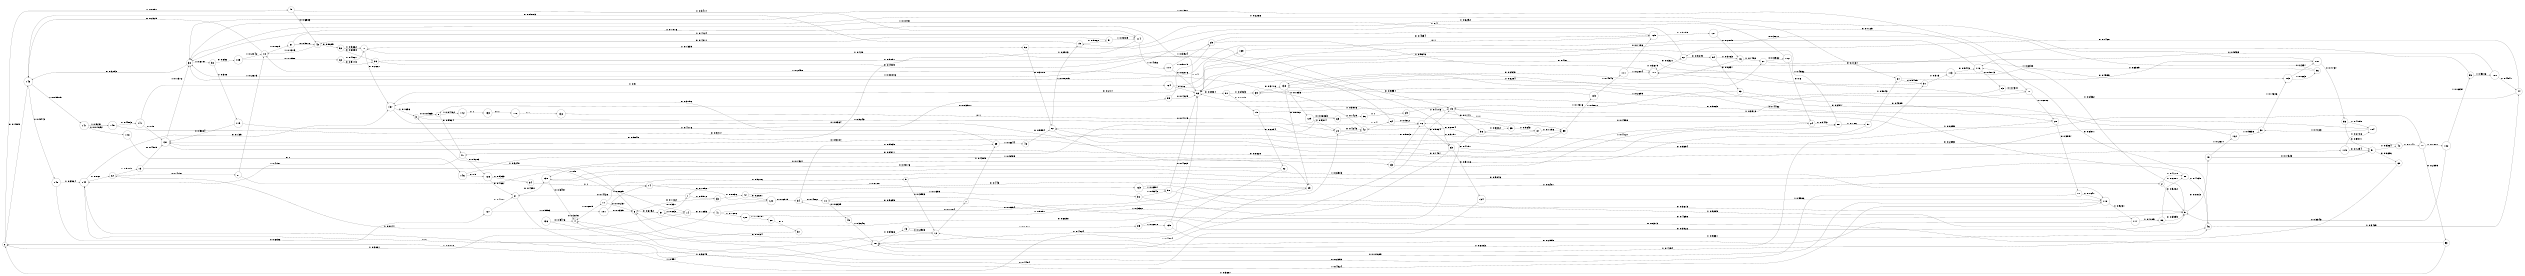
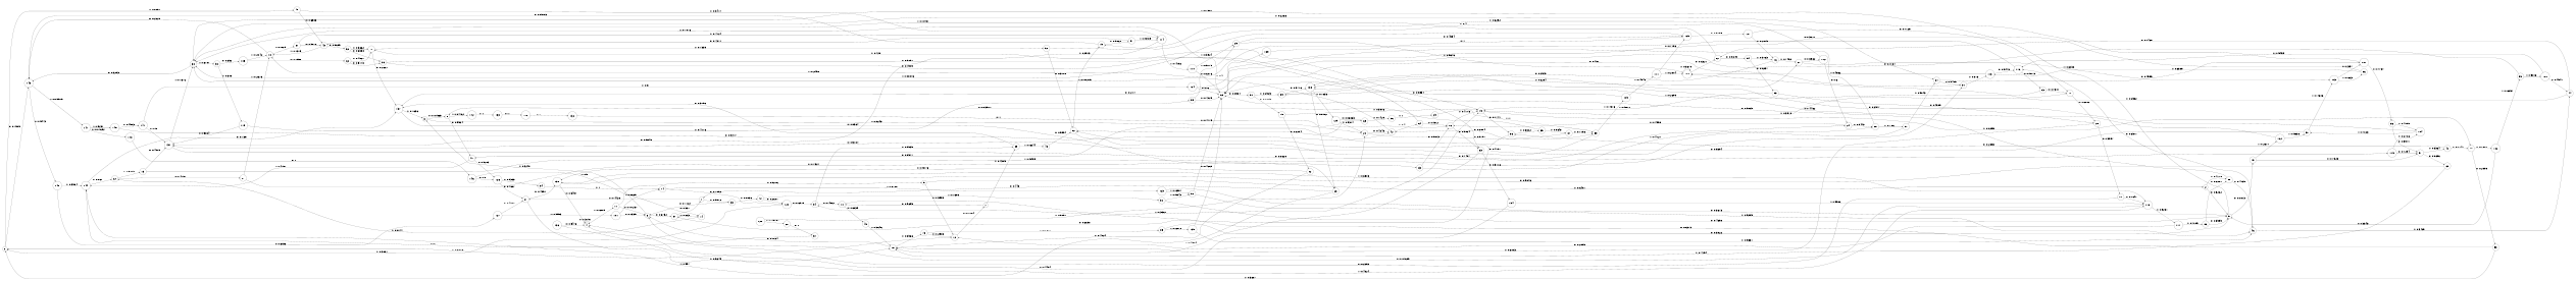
  digraph {
    rankdir=LR
    node [fontsize=24 shape=circle]
    edge [fontsize=24]
    0
    143
    45
    140
    147
    43
    114
    144
    127
    145
    148
    18
    52
    131
    110
    1
    21
    33
    130
    78
    6
    72
    4
    118
    73
    3
    37
    120
    90
    2
    5
    58
    79
    38
    66
    46
    51
    122
    50
    80
    116
    44
    8
    20
    47
    142
    42
    59
    126
    133
    64
    109
    11
    9
    12
    40
    60
    138
    30
    105
    115
    14
-   41
    22
    7
    10
    89
    49
    15
    48
    137
    56
    70
    82
    23
    34
    106
    136
    35
    53
    102
    13
    31
    119
    113
    104
    108
    128
    81
    68
    65
    87
    94
    99
    16
    27
    129
    112
    103
    69
    19
    24
    107
    96
    17
    117
    86
    61
    91
    76
    71
    111
    85
    88
    63
    97
    134
    84
    25
    125
    121
    67
    77
    54
    26
    55
    28
    29
    39
    75
    83
    32
    98
    74
    123
    36
    62
    95
    57
    92
    93
    100
    135
    101
    132
    124
    139
    141
    146
    0 -> 143 [label="0: 0.1909   "]
    0 -> 45 [label="1: 0.8091   "]
    143 -> 140 [label="0: 0.9442   "]
    143 -> 147 [label="1: 0.05579  "]
    45 -> 43 [label="0: 0.6583   "]
    45 -> 114 [label="1: 0.3417   "]
    140 -> 144 [label="1: 0.3964   "]
    140 -> 127 [label="0: 0.6036   "]
    147 -> 145 [label="1: 0.9231   "]
    147 -> 148 [label="0: 0.07692  "]
    43 -> 18 [label="1: 0.1315   "]
    43 -> 52 [label="0: 0.8685   "]
    114 -> 131 [label="0: 0.5848   "]
    114 -> 110 [label="1: 0.4152   "]
    144 -> 22 [label="1: 0.861    "]
    144 -> 137 [label="0: 0.139    "]
    127 -> 21 [label="0: 0.4007   "]
    127 -> 101 [label="1: 0.5993   "]
    145 -> 42 [label="0: 0.5417   "]
    145 -> 141 [label="1: 0.4583   "]
    148 -> 146 [label="0: 1        "]
    18 -> 143 [label="0: 0.2325   "]
    18 -> 61 [label="1: 0.7675   "]
    52 -> 71 [label="1: 0.3662   "]
    52 -> 26 [label="0: 0.6338   "]
    131 -> 38 [label="1: 0.1372   "]
    131 -> 119 [label="0: 0.8628   "]
    110 -> 66 [label="0: 0.6076   "]
    110 -> 25 [label="1: 0.3924   "]
    1 -> 21 [label="0: 0.4428   "]
    1 -> 33 [label="1: 0.5572   "]
    21 -> 130 [label="0: 0.4351   "]
    21 -> 78 [label="1: 0.5649   "]
    33 -> 6 [label="0: 0.1164   "]
    33 -> 72 [label="1: 0.8836   "]
    130 -> 4 [label="0: 0.3497   "]
    130 -> 118 [label="1: 0.6503   "]
    78 -> 6 [label="0: 0.1034   "]
    78 -> 73 [label="1: 0.8966   "]
    6 -> 3 [label="1: 0.3248   "]
    6 -> 37 [label="0: 0.6752   "]
    72 -> 120 [label="0: 0.2601   "]
    72 -> 90 [label="1: 0.7399   "]
    4 -> 4 [label="0: 0.3191   "]
    4 -> 11 [label="1: 0.6809   "]
    118 -> 6 [label="0: 0.07689  "]
    118 -> 117 [label="1: 0.9231   "]
    73 -> 12 [label="0: 0.2983   "]
    73 -> 85 [label="1: 0.7017   "]
    3 -> 8 [label="0: 0.07565  "]
    3 -> 20 [label="1: 0.9243   "]
    37 -> 1 [label="0: 0.337    "]
    37 -> 14 [label="1: 0.663    "]
    120 -> 0 [label="1: 0.3081   "]
    120 -> 94 [label="0: 0.6919   "]
    90 -> 5 [label="0: 0.4658   "]
    90 -> 98 [label="1: 0.5342   "]
    2 -> 5 [label="0: 0.5282   "]
    2 -> 58 [label="1: 0.4718   "]
    5 -> 79 [label="0: 0.8013   "]
    5 -> 38 [label="1: 0.1987   "]
    58 -> 66 [label="0: 0.5865   "]
    58 -> 46 [label="1: 0.4135   "]
    79 -> 51 [label="0: 0.7323   "]
    79 -> 122 [label="1: 0.2677   "]
    38 -> 143 [label="0: 0.3293   "]
    38 -> 50 [label="1: 0.6707   "]
    66 -> 38 [label="1: 0.1016   "]
    66 -> 80 [label="0: 0.8984   "]
    46 -> 116 [label="0: 0.6571   "]
    46 -> 44 [label="1: 0.3429   "]
    51 -> 40 [label="1: 0.3364   "]
    51 -> 60 [label="0: 0.6636   "]
    122 -> 138 [label="0: 0.4462   "]
    122 -> 30 [label="1: 0.5538   "]
    50 -> 105 [label="0: 0.692    "]
    50 -> 115 [label="1: 0.308    "]
    80 -> 39 [label="1: 0.2925   "]
    80 -> 75 [label="0: 0.7075   "]
    116 -> 38 [label="1: 0.08275  "]
    116 -> 83 [label="0: 0.9173   "]
    44 -> 108 [label="1: 0.2532   "]
    44 -> 67 [label="0: 0.7468   "]
    8 -> 47 [label="0: 0.9524   "]
    8 -> 142 [label="1: 0.04762  "]
    20 -> 42 [label="0: 0.4243   "]
    20 -> 59 [label="1: 0.5757   "]
    47 -> 144 [label="1: 0.4757   "]
    47 -> 126 [label="0: 0.5283   "]
    142 -> 133 [label="1: 1        "]
    42 -> 18 [label="1: 0.2458   "]
    42 -> 64 [label="1: 0.4      "]
    59 -> 131 [label="0: 0.5184   "]
    59 -> 109 [label="1: 0.4816   "]
    126 -> 21 [label="0: 0.4667   "]
    126 -> 34 [label="1: 0.5333   "]
    133 -> 106 [label="0: 1        "]
    64 -> 76 [label="0: 0.572    "]
    64 -> 71 [label="1: 0.428    "]
    109 -> 66 [label="0: 0.5954   "]
    109 -> 111 [label="1: 0.4046   "]
    11 -> 6 [label="0: 0.07237  "]
    11 -> 9 [label="1: 0.9276   "]
    9 -> 2 [label="1: 0.6407   "]
    9 -> 12 [label="0: 0.3593   "]
    12 -> 0 [label="1: 0.2816   "]
    12 -> 7 [label="0: 0.7184   "]
    40 -> 56 [label="0: 0.2853   "]
    40 -> 70 [label="1: 0.7147   "]
    60 -> 130 [label="0: 0.5846   "]
    60 -> 78 [label="1: 0.4154   "]
    138 -> 23 [label="0: 0.8167   "]
    138 -> 129 [label="1: 0.1833   "]
    30 -> 82 [label="0: 0.5394   "]
    30 -> 103 [label="1: 0.4606   "]
    105 -> 18 [label="1: 0.2042   "]
    105 -> 62 [label="0: 0.7958   "]
    115 -> 131 [label="0: 0.5824   "]
    115 -> 95 [label="1: 0.4176   "]
-   14 -> 41 [label="0: 0.1853   "]
    14 -> 22 [label="1: 0.8147   "]
-   41 -> 23 [label="0: 0.8394   "]
-   41 -> 128 [label="1: 0.1606   "]
    22 -> 13 [label="1: 0.5809   "]
    22 -> 81 [label="0: 0.4191   "]
    7 -> 10 [label="0: 0.5695   "]
    7 -> 89 [label="1: 0.4305   "]
    10 -> 49 [label="0: 0.6639   "]
    10 -> 15 [label="1: 0.3361   "]
    89 -> 48 [label="1: 0.6244   "]
    89 -> 137 [label="0: 0.3756   "]
    49 -> 78 [label="1: 0.3646   "]
    15 -> 56 [label="0: 0.1741   "]
    15 -> 70 [label="1: 0.8259   "]
    48 -> 82 [label="0: 0.5994   "]
    137 -> 3 [label="1: 0.1636   "]
    137 -> 23 [label="0: 0.8364   "]
    56 -> 37 [label="0: 0.6698   "]
    56 -> 35 [label="1: 0.3302   "]
    70 -> 53 [label="0: 0.2999   "]
    70 -> 102 [label="1: 0.7001   "]
    82 -> 19 [label="1: 0.2513   "]
    82 -> 24 [label="0: 0.7487   "]
    23 -> 144 [label="1: 0.557    "]
    23 -> 1 [label="0: 0.443    "]
    34 -> 74 [label="1: 1        "]
    106 -> 132 [label="0: 1        "]
    136 -> 4 [label="0: 0.5476   "]
    136 -> 118 [label="1: 0.4524   "]
    35 -> 8 [label="0: 0.03571  "]
    35 -> 87 [label="1: 0.9643   "]
    53 -> 0 [label="1: 0.3687   "]
    53 -> 94 [label="0: 0.6313   "]
    102 -> 5 [label="0: 0.3343   "]
    102 -> 99 [label="1: 0.6657   "]
    13 -> 131 [label="0: 0.4505   "]
    13 -> 31 [label="1: 0.5495   "]
    31 -> 66 [label="0: 0.487    "]
    31 -> 113 [label="1: 0.513    "]
    119 -> 51 [label="0: 0.7294   "]
    119 -> 104 [label="1: 0.2706   "]
    113 -> 116 [label="0: 0.5448   "]
    113 -> 108 [label="1: 0.4552   "]
    104 -> 138 [label="0: 0.2977   "]
    104 -> 30 [label="1: 0.7023   "]
    108 -> 108 [label="1: 0.3679   "]
    108 -> 67 [label="0: 0.6321   "]
    128 -> 20 [label="1: 0.9091   "]
    128 -> 68 [label="0: 0.09091  "]
    81 -> 18 [label="1: 0.2673   "]
    81 -> 65 [label="0: 0.7327   "]
    68 -> 57 [label="0: 1        "]
    65 -> 76 [label="0: 0.5873   "]
    65 -> 88 [label="1: 0.4127   "]
    87 -> 42 [label="0: 0.2804   "]
    87 -> 59 [label="1: 0.7196   "]
    94 -> 10 [label="0: 0.4061   "]
    94 -> 89 [label="1: 0.5939   "]
    99 -> 66 [label="0: 0.4184   "]
    99 -> 100 [label="1: 0.5816   "]
    16 -> 138 [label="0: 0.2548   "]
    16 -> 27 [label="1: 0.7452   "]
    27 -> 112 [label="0: 0.3962   "]
    27 -> 103 [label="1: 0.6038   "]
    129 -> 20 [label="1: 0.9314   "]
    129 -> 69 [label="0: 0.06863  "]
    112 -> 19 [label="1: 0.4      "]
    112 -> 24 [label="0: 0.6      "]
    103 -> 107 [label="0: 0.337    "]
    103 -> 96 [label="1: 0.663    "]
    69 -> 47 [label="0: 0.8571   "]
    69 -> 36 [label="1: 0.1429   "]
    19 -> 143 [label="0: 0.09783  "]
    19 -> 91 [label="1: 0.9022   "]
    24 -> 76 [label="0: 0.4558   "]
    24 -> 88 [label="1: 0.5442   "]
    107 -> 38 [label="1: 0.2266   "]
    107 -> 55 [label="0: 0.7734   "]
    96 -> 66 [label="0: 0.3611   "]
    96 -> 113 [label="1: 0.6389   "]
    17 -> 4 [label="0: 0.2353   "]
    17 -> 118 [label="1: 0.7647   "]
    117 -> 12 [label="0: 0.2995   "]
    117 -> 86 [label="1: 0.7005   "]
    86 -> 5 [label="0: 0.3999   "]
    86 -> 58 [label="1: 0.6001   "]
    61 -> 43 [label="0: 0.5876   "]
    61 -> 114 [label="1: 0.4124   "]
    91 -> 43 [label="0: 0.4211   "]
    91 -> 114 [label="1: 0.5789   "]
    76 -> 15 [label="1: 0.4176   "]
    76 -> 63 [label="0: 0.5824   "]
    71 -> 137 [label="0: 0.2661   "]
    71 -> 92 [label="1: 0.7339   "]
    111 -> 108 [label="1: 0.2804   "]
    111 -> 125 [label="0: 0.7196   "]
    85 -> 5 [label="0: 0.3922   "]
    85 -> 135 [label="1: 0.6078   "]
    88 -> 137 [label="0: 0.214    "]
    88 -> 97 [label="1: 0.786    "]
    63 -> 78 [label="1: 0.4884   "]
    63 -> 134 [label="0: 0.5116   "]
    97 -> 82 [label="0: 0.4157   "]
    97 -> 84 [label="1: 0.5843   "]
    134 -> 4 [label="0: 0.4494   "]
    134 -> 118 [label="1: 0.5506   "]
    84 -> 31 [label="1: 0.5405   "]
    84 -> 107 [label="0: 0.4595   "]
    25 -> 108 [label="1: 0.5646   "]
    25 -> 125 [label="0: 0.4354   "]
    125 -> 38 [label="1: 0.08046  "]
    125 -> 121 [label="0: 0.9195   "]
    121 -> 16 [label="1: 0.2875   "]
    121 -> 77 [label="0: 0.7125   "]
    67 -> 38 [label="1: 0.0751   "]
    67 -> 54 [label="0: 0.9249   "]
    77 -> 15 [label="1: 0.3918   "]
    77 -> 28 [label="0: 0.6082   "]
    54 -> 16 [label="1: 0.3763   "]
    54 -> 93 [label="0: 0.6237   "]
    26 -> 15 [label="1: 0.5091   "]
    26 -> 63 [label="0: 0.4909   "]
    55 -> 51 [label="0: 0.5941   "]
    55 -> 104 [label="1: 0.4059   "]
    28 -> 78 [label="1: 0.6003   "]
    28 -> 17 [label="0: 0.3997   "]
    29 -> 59 [label="1: 1        "]
    39 -> 138 [label="0: 0.3716   "]
    39 -> 27 [label="1: 0.6284   "]
    75 -> 15 [label="1: 0.3906   "]
    75 -> 32 [label="0: 0.6094   "]
    83 -> 77 [label="0: 0.7301   "]
    83 -> 39 [label="1: 0.2699   "]
    32 -> 130 [label="0: 0.5176   "]
    32 -> 78 [label="1: 0.4824   "]
    98 -> 66 [label="0: 0.4715   "]
    98 -> 46 [label="1: 0.5285   "]
    74 -> 120 [label="0: 0.1892   "]
    74 -> 123 [label="1: 0.8108   "]
    123 -> 5 [label="0: 0.3613   "]
    123 -> 98 [label="1: 0.6387   "]
    36 -> 29 [label="1: 1        "]
    62 -> 71 [label="1: 0.4827   "]
    62 -> 26 [label="0: 0.5173   "]
    95 -> 66 [label="0: 0.4225   "]
    95 -> 25 [label="1: 0.5775   "]
    57 -> 144 [label="1: 1        "]
    92 -> 82 [label="0: 0.3708   "]
    92 -> 84 [label="1: 0.6292   "]
    93 -> 15 [label="1: 0.5011   "]
    93 -> 28 [label="0: 0.4989   "]
    100 -> 116 [label="0: 0.5459   "]
    100 -> 44 [label="1: 0.4541   "]
    135 -> 66 [label="0: 0.4669   "]
    135 -> 46 [label="1: 0.5331   "]
    101 -> 6 [label="0: 0.1335   "]
    101 -> 74 [label="1: 0.8665   "]
    132 -> 76 [label="0: 1        "]
    124 -> 66 [label="0: 0.6      "]
    124 -> 139 [label="1: 0.4      "]
    139 -> 125 [label="0: 1        "]
    141 -> 131 [label="0: 0.5      "]
    141 -> 124 [label="1: 0.5      "]
    146 -> 126 [label="0: 0.5      "]
    146 -> 14 [label="1: 0.5      "]
  }
